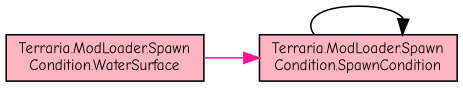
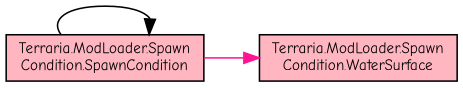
  digraph {
    rankdir=RL
    fontname="Comic Neue"
    node [color=black fillcolor=lightpink fontname="Comic Neue" fontsize=10 shape=record style=filled]
    edge [dir=back fontname="Comic Neue" fontsize=10 labelfontname=Helvetica labelfontsize=10 style=solid]
    n1 [fontcolor=black height=0.2 label="Terraria.ModLoader.Spawn\lCondition.WaterSurface" width=0.4]
    n2 [height=0.2 label="Terraria.ModLoader.Spawn\lCondition.SpawnCondition" width=0.4]
-   n2 -> n1 [color=deeppink]
+   n1 -> n2 [color=deeppink]
    n2 -> n2 [color=black]
  }
